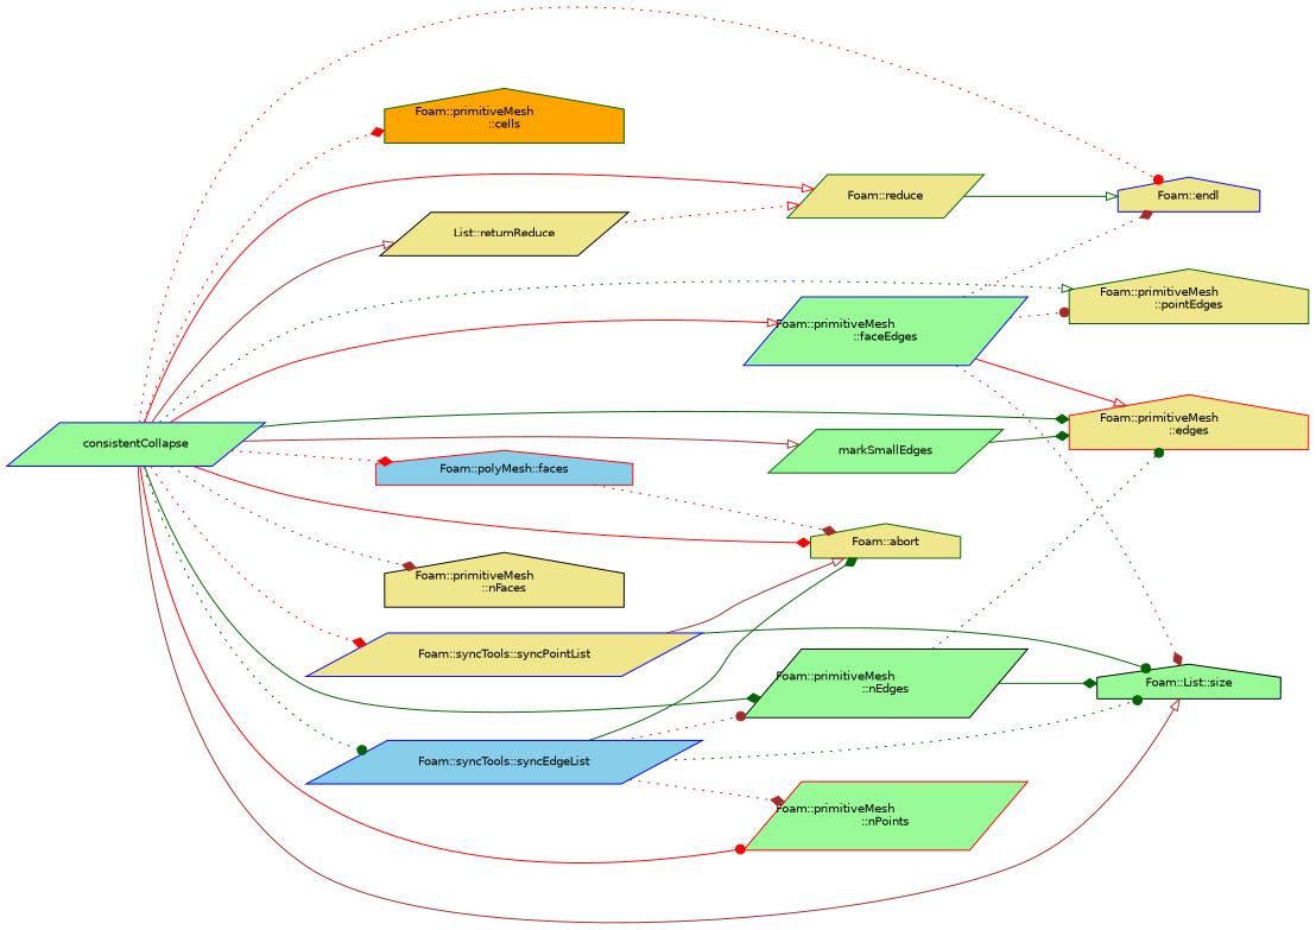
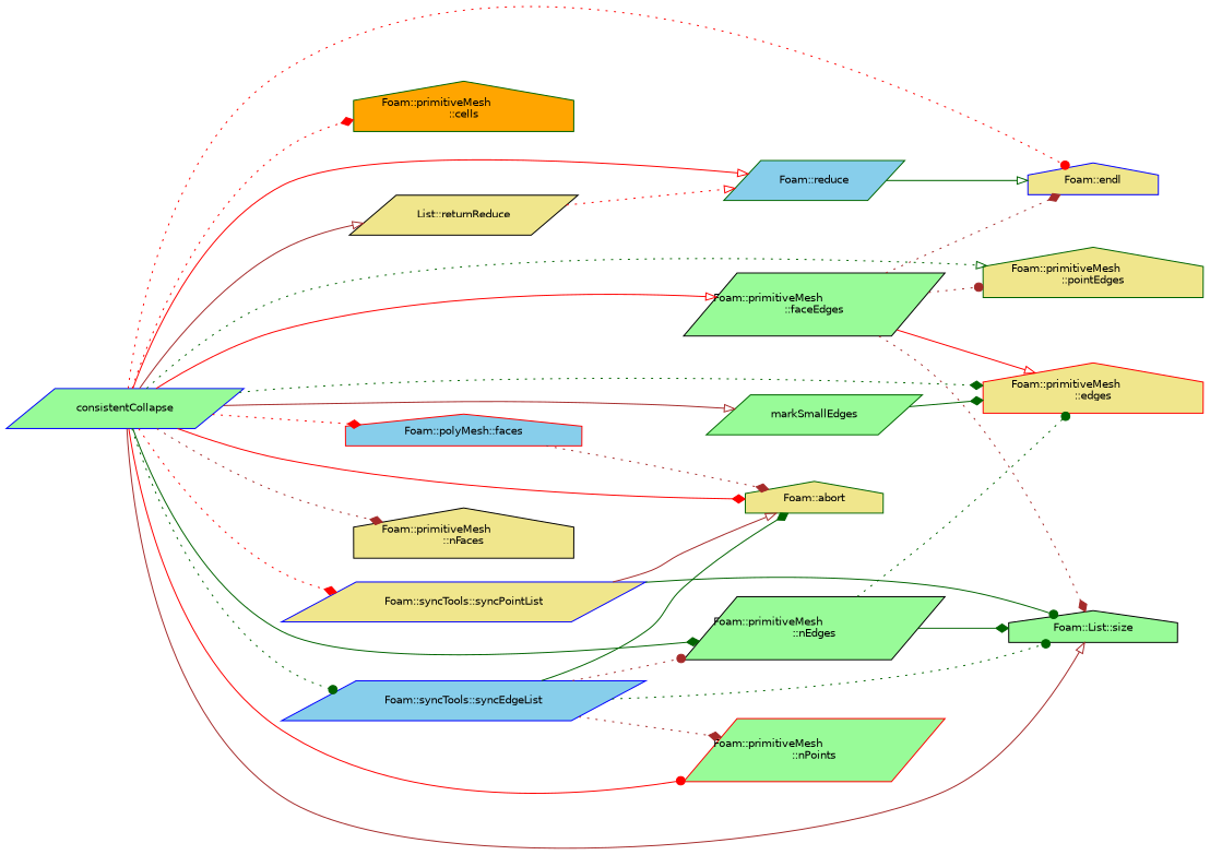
  digraph {
    rankdir=LR
    node [color=blue fillcolor=khaki fontname=Helvetica fontsize=10 shape=parallelogram style=filled]
    edge [arrowhead=diamond color=darkgreen fontname=Helvetica fontsize=10 labelfontname=Helvetica labelfontsize=10 style=solid]
    n1 [fillcolor=palegreen fontcolor=black height=0.2 label=consistentCollapse width=0.4]
    n2 [color=darkgreen height=0.2 label="Foam::abort" shape=house width=0.4]
    n3 [color=darkgreen fillcolor=orange height=0.2 label="Foam::primitiveMesh\l::cells" shape=house width=0.4]
    n4 [color=red height=0.2 label="Foam::primitiveMesh\l::edges" shape=house width=0.4]
    n5 [height=0.2 label="Foam::endl" shape=house width=0.4]
-   n6 [fillcolor=palegreen height=0.2 label="Foam::primitiveMesh\l::faceEdges" width=0.4]
+   n6 [color=black fillcolor=palegreen height=0.2 label="Foam::primitiveMesh\l::faceEdges" width=0.4]
    n7 [color=darkgreen height=0.2 label="Foam::primitiveMesh\l::pointEdges" shape=house width=0.4]
    n8 [color=black fillcolor=palegreen height=0.2 label="Foam::List::size" shape=house width=0.4]
    n9 [color=red fillcolor=skyblue height=0.2 label="Foam::polyMesh::faces" shape=house width=0.4]
    n10 [color=darkgreen fillcolor=palegreen height=0.2 label=markSmallEdges width=0.4]
    n11 [color=black fillcolor=palegreen height=0.2 label="Foam::primitiveMesh\l::nEdges" width=0.4]
    n12 [color=black height=0.2 label="Foam::primitiveMesh\l::nFaces" shape=house width=0.4]
    n13 [color=red fillcolor=palegreen height=0.2 label="Foam::primitiveMesh\l::nPoints" width=0.4]
-   n14 [color=darkgreen height=0.2 label="Foam::reduce" width=0.4]
+   n14 [color=darkgreen fillcolor=skyblue height=0.2 label="Foam::reduce" width=0.4]
    n15 [color=black height=0.2 label="List::returnReduce" width=0.4]
    n16 [fillcolor=skyblue height=0.2 label="Foam::syncTools::syncEdgeList" width=0.4]
    n17 [height=0.2 label="Foam::syncTools::syncPointList" width=0.4]
    n1 -> n2 [color=red]
    n1 -> n3 [color=red style=dotted]
-   n1 -> n4
+   n1 -> n4 [style=dotted]
    n1 -> n5 [arrowhead=dot color=red style=dotted]
    n1 -> n6 [arrowhead=onormal color=red]
    n1 -> n7 [arrowhead=onormal style=dotted]
    n1 -> n8 [arrowhead=onormal color=brown]
    n1 -> n9 [color=red style=dotted]
    n1 -> n10 [arrowhead=onormal color=brown]
    n1 -> n11
    n1 -> n12 [color=brown style=dotted]
    n1 -> n13 [arrowhead=dot color=red]
    n1 -> n14 [arrowhead=onormal color=red]
    n1 -> n15 [arrowhead=onormal color=brown]
    n1 -> n16 [arrowhead=dot style=dotted]
    n1 -> n17 [color=red style=dotted]
    n6 -> n4 [arrowhead=onormal color=red]
    n6 -> n5 [color=brown style=dotted]
    n6 -> n7 [arrowhead=dot color=brown style=dotted]
    n6 -> n8 [color=brown style=dotted]
    n9 -> n2 [color=brown style=dotted]
    n10 -> n4
    n11 -> n4 [arrowhead=dot style=dotted]
    n11 -> n8
    n14 -> n5 [arrowhead=onormal]
    n15 -> n14 [arrowhead=onormal color=red style=dotted]
    n16 -> n2
    n16 -> n8 [arrowhead=dot style=dotted]
    n16 -> n11 [arrowhead=dot color=brown style=dotted]
    n16 -> n13 [color=brown style=dotted]
    n17 -> n2 [arrowhead=onormal color=brown]
    n17 -> n8 [arrowhead=dot]
  }
